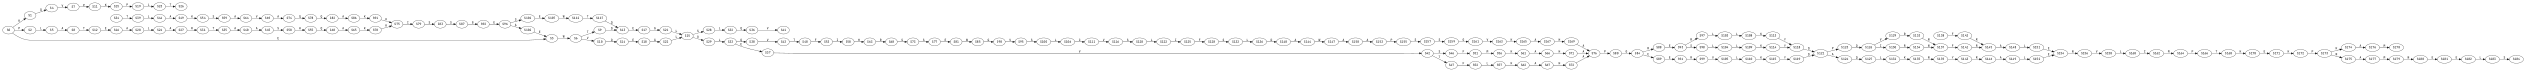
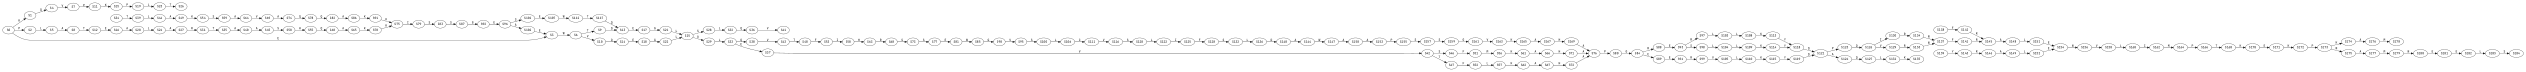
  strict digraph {
    fontname="JetBrains Mono"
    rankdir=LR
    node [fontname="JetBrains Mono"]
    edge [fontname="JetBrains Mono"]
    S0
    S1
    S2
    S3
    S4
    S5
    S6
    S7
    S8
    S9
    S10
    S11
    S12
    S13
    S14
    S15
    S16
    S17
    S18
    S19
    S20
    S21
    S22
    S23
    S24
    S25
    S26
    S27
    S28
    S29
    S31
    S32
    S33
    S35
    S36
    S37
    S38
    S34
    S39
    S40
    S41
    S42
    S43
    S44
    S45
    S46
    S47
    S48
    S49
    S50
    S51
    S52
    S53
    S54
    S55
    S56
    S57
    S58
    S59
    S60
    S61
    S62
    S63
    S64
    S65
    S66
    S67
    S68
    S69
    S70
    S71
    S72
    S73
    S74
    S75
    S76
    S77
    S78
    S79
    S80
    S81
    S82
    S83
    S84
    S85
    S86
    S87
    S88
    S89
    S90
    S91
    S92
    S93
    S94
    S95
    S96
    S97
    S98
    S99
    S100
    S101
    S102
    S103
    S104
    S105
    S106
    S107
    S108
    S109
    S110
    S111
    S112
    S113
    S114
    S115
    S116
    S117
    S118
    S119
    S120
    S121
    S122
    S123
    S124
    S125
    S126
    S127
    S128
    S129
    S130
    S131
    S132
    S133
    S134
    S135
    S136
    S137
    S139
    S140
    S141
    S138
    S142
    S143
    S144
    S145
    S146
    S147
    S148
    S149
    S150
    S151
    S152
    S153
    S154
    S155
    S156
    S157
    S158
    S159
    S160
    S161
    S162
    S163
    S164
    S165
    S166
    S167
    S168
    S169
    S170
    S171
    S172
    S173
    S174
    S175
    S176
    S177
    S178
    S179
    S180
    S181
    S182
    S183
    S184
    S0 -> S1 [label=K]
    S0 -> S2 [label=P]
    S0 -> S3 [label=E]
    S1 -> S4 [label=Q]
    S2 -> S5 [label=L]
    S3 -> S6 [label=W]
    S4 -> S7 [label=V]
    S5 -> S8 [label=A]
    S6 -> S9 [label=T]
    S6 -> S10 [label=V]
    S7 -> S11 [label=P]
    S8 -> S12 [label=T]
    S9 -> S13 [label=Q]
    S10 -> S14 [label=Q]
    S11 -> S15 [label=K]
    S12 -> S16 [label=E]
    S13 -> S17 [label=E]
    S14 -> S18 [label=E]
    S15 -> S19 [label=P]
    S16 -> S20 [label=A]
    S17 -> S21 [label=G]
    S18 -> S22 [label=G]
    S19 -> S23 [label=L]
    S20 -> S24 [label=L]
    S21 -> S25 [label=L]
    S22 -> S25 [label=L]
    S23 -> S26 [label=T]
    S24 -> S27 [label=A]
    S25 -> S28 [label=S]
    S25 -> S29 [label=A]
    S27 -> S31 [label=R]
    S28 -> S32 [label=L]
    S29 -> S33 [label=L]
    S31 -> S35 [label=T]
    S32 -> S36 [label=Q]
    S33 -> S37 [label=E]
    S33 -> S38 [label=Q]
    S35 -> S40 [label=A]
    S36 -> S41 [label=V]
    S37 -> S42 [label=V]
    S38 -> S43 [label=V]
    S34 -> S39 [label=T]
    S39 -> S44 [label=L]
    S40 -> S45 [label=A]
    S42 -> S46 [label=S]
    S42 -> S47 [label=T]
    S43 -> S48 [label=T]
    S44 -> S49 [label=A]
    S45 -> S50 [label=S]
    S46 -> S51 [label=F]
    S47 -> S52 [label=F]
    S48 -> S53 [label=F]
    S49 -> S54 [label=K]
    S50 -> S55 [label=H]
    S51 -> S56 [label=M]
    S52 -> S57 [label=L]
    S53 -> S58 [label=I]
    S54 -> S59 [label=S]
    S55 -> S60 [label=Q]
    S56 -> S61 [label=K]
    S57 -> S62 [label=K]
    S58 -> S63 [label=H]
    S59 -> S64 [label=A]
    S60 -> S65 [label=A]
    S61 -> S66 [label=A]
    S62 -> S67 [label=A]
    S63 -> S68 [label=R]
    S64 -> S69 [label=V]
    S65 -> S70 [label=K]
    S66 -> S71 [label=H]
    S67 -> S72 [label=H]
    S68 -> S73 [label=S]
    S69 -> S74 [label=A]
    S70 -> S75 [label=K]
    S71 -> S76 [label=A]
    S72 -> S76 [label=A]
    S73 -> S77 [label=S]
    S74 -> S78 [label=Q]
    S75 -> S79 [label=I]
    S76 -> S80 [label=P]
    S77 -> S81 [label=E]
    S78 -> S82 [label=Q]
    S79 -> S83 [label=S]
    S80 -> S84 [label=G]
    S81 -> S85 [label=W]
    S82 -> S86 [label=A]
    S83 -> S87 [label=S]
    S84 -> S88 [label=R]
    S84 -> S89 [label=E]
    S85 -> S90 [label=G]
    S86 -> S91 [label=K]
    S87 -> S92 [label=G]
    S88 -> S93 [label=E]
    S89 -> S94 [label=E]
    S90 -> S95 [label=V]
    S91 -> S75 [label=K]
    S92 -> S96 [label=E]
    S93 -> S97 [label=R]
    S93 -> S98 [label=S]
    S94 -> S99 [label=R]
    S95 -> S100 [label=S]
    S96 -> S101 [label=S]
    S96 -> S102 [label=A]
    S97 -> S103 [label=L]
    S98 -> S104 [label=L]
    S99 -> S105 [label=V]
    S100 -> S106 [label=L]
    S101 -> S107 [label=E]
    S102 -> S3 [label=E]
    S103 -> S108 [label=L]
    S104 -> S109 [label=L]
    S105 -> S110 [label=L]
    S106 -> S111 [label=C]
    S107 -> S112 [label=W]
    S108 -> S113 [label=K]
    S109 -> S114 [label=K]
    S110 -> S115 [label=K]
    S111 -> S116 [label=V]
    S112 -> S117 [label=T]
    S113 -> S118 [label=Y]
    S114 -> S118 [label=Y]
    S115 -> S119 [label=Y]
    S116 -> S120 [label=S]
    S117 -> S13 [label=Q]
    S118 -> S121 [label=Q]
    S119 -> S121 [label=Q]
    S120 -> S122 [label=L]
    S121 -> S123 [label=P]
    S121 -> S124 [label=A]
    S122 -> S125 [label=I]
    S123 -> S126 [label=Q]
    S124 -> S127 [label=Q]
    S125 -> S128 [label=F]
    S126 -> S129 [label=V]
    S126 -> S130 [label=I]
    S127 -> S131 [label=L]
    S128 -> S132 [label=S]
    S129 -> S133 [label=R]
    S130 -> S134 [label=R]
    S131 -> S135 [label=K]
    S132 -> S136 [label=L]
    S133 -> S137 [label=N]
    S134 -> S137 [label=N]
-   S135 -> S139 [label=N]
    S136 -> S140 [label=D]
    S137 -> S141 [label=F]
    S139 -> S143 [label=Y]
    S140 -> S144 [label=A]
    S141 -> S145 [label=R]
    S138 -> S142 [label=F]
    S142 -> S145 [label=R]
    S143 -> S146 [label=R]
    S144 -> S147 [label=W]
    S145 -> S148 [label=A]
    S146 -> S149 [label=A]
    S147 -> S150 [label=A]
    S148 -> S151 [label=L]
    S149 -> S152 [label=L]
    S150 -> S153 [label=A]
    S151 -> S154 [label=E]
    S152 -> S154 [label=E]
    S153 -> S155 [label=P]
    S154 -> S156 [label=N]
    S155 -> S157 [label=S]
    S156 -> S158 [label=V]
    S157 -> S159 [label=S]
    S158 -> S160 [label=L]
    S159 -> S161 [label=G]
    S160 -> S162 [label=C]
    S161 -> S163 [label=V]
    S162 -> S164 [label=M]
    S163 -> S165 [label=K]
    S164 -> S166 [label=P]
    S165 -> S167 [label=A]
    S166 -> S168 [label=T]
    S167 -> S169 [label=H]
    S168 -> S170 [label=K]
    S169 -> S76 [label=A]
    S170 -> S171 [label=E]
    S171 -> S172 [label=K]
    S172 -> S173 [label=P]
    S173 -> S174 [label=K]
    S173 -> S175 [label=N]
    S174 -> S176 [label=A]
    S175 -> S177 [label=A]
    S176 -> S178 [label=M]
    S177 -> S179 [label=M]
    S179 -> S180 [label=N]
    S180 -> S181 [label=E]
    S181 -> S182 [label=E]
    S182 -> S183 [label=L]
    S183 -> S184 [label=S]
  }
